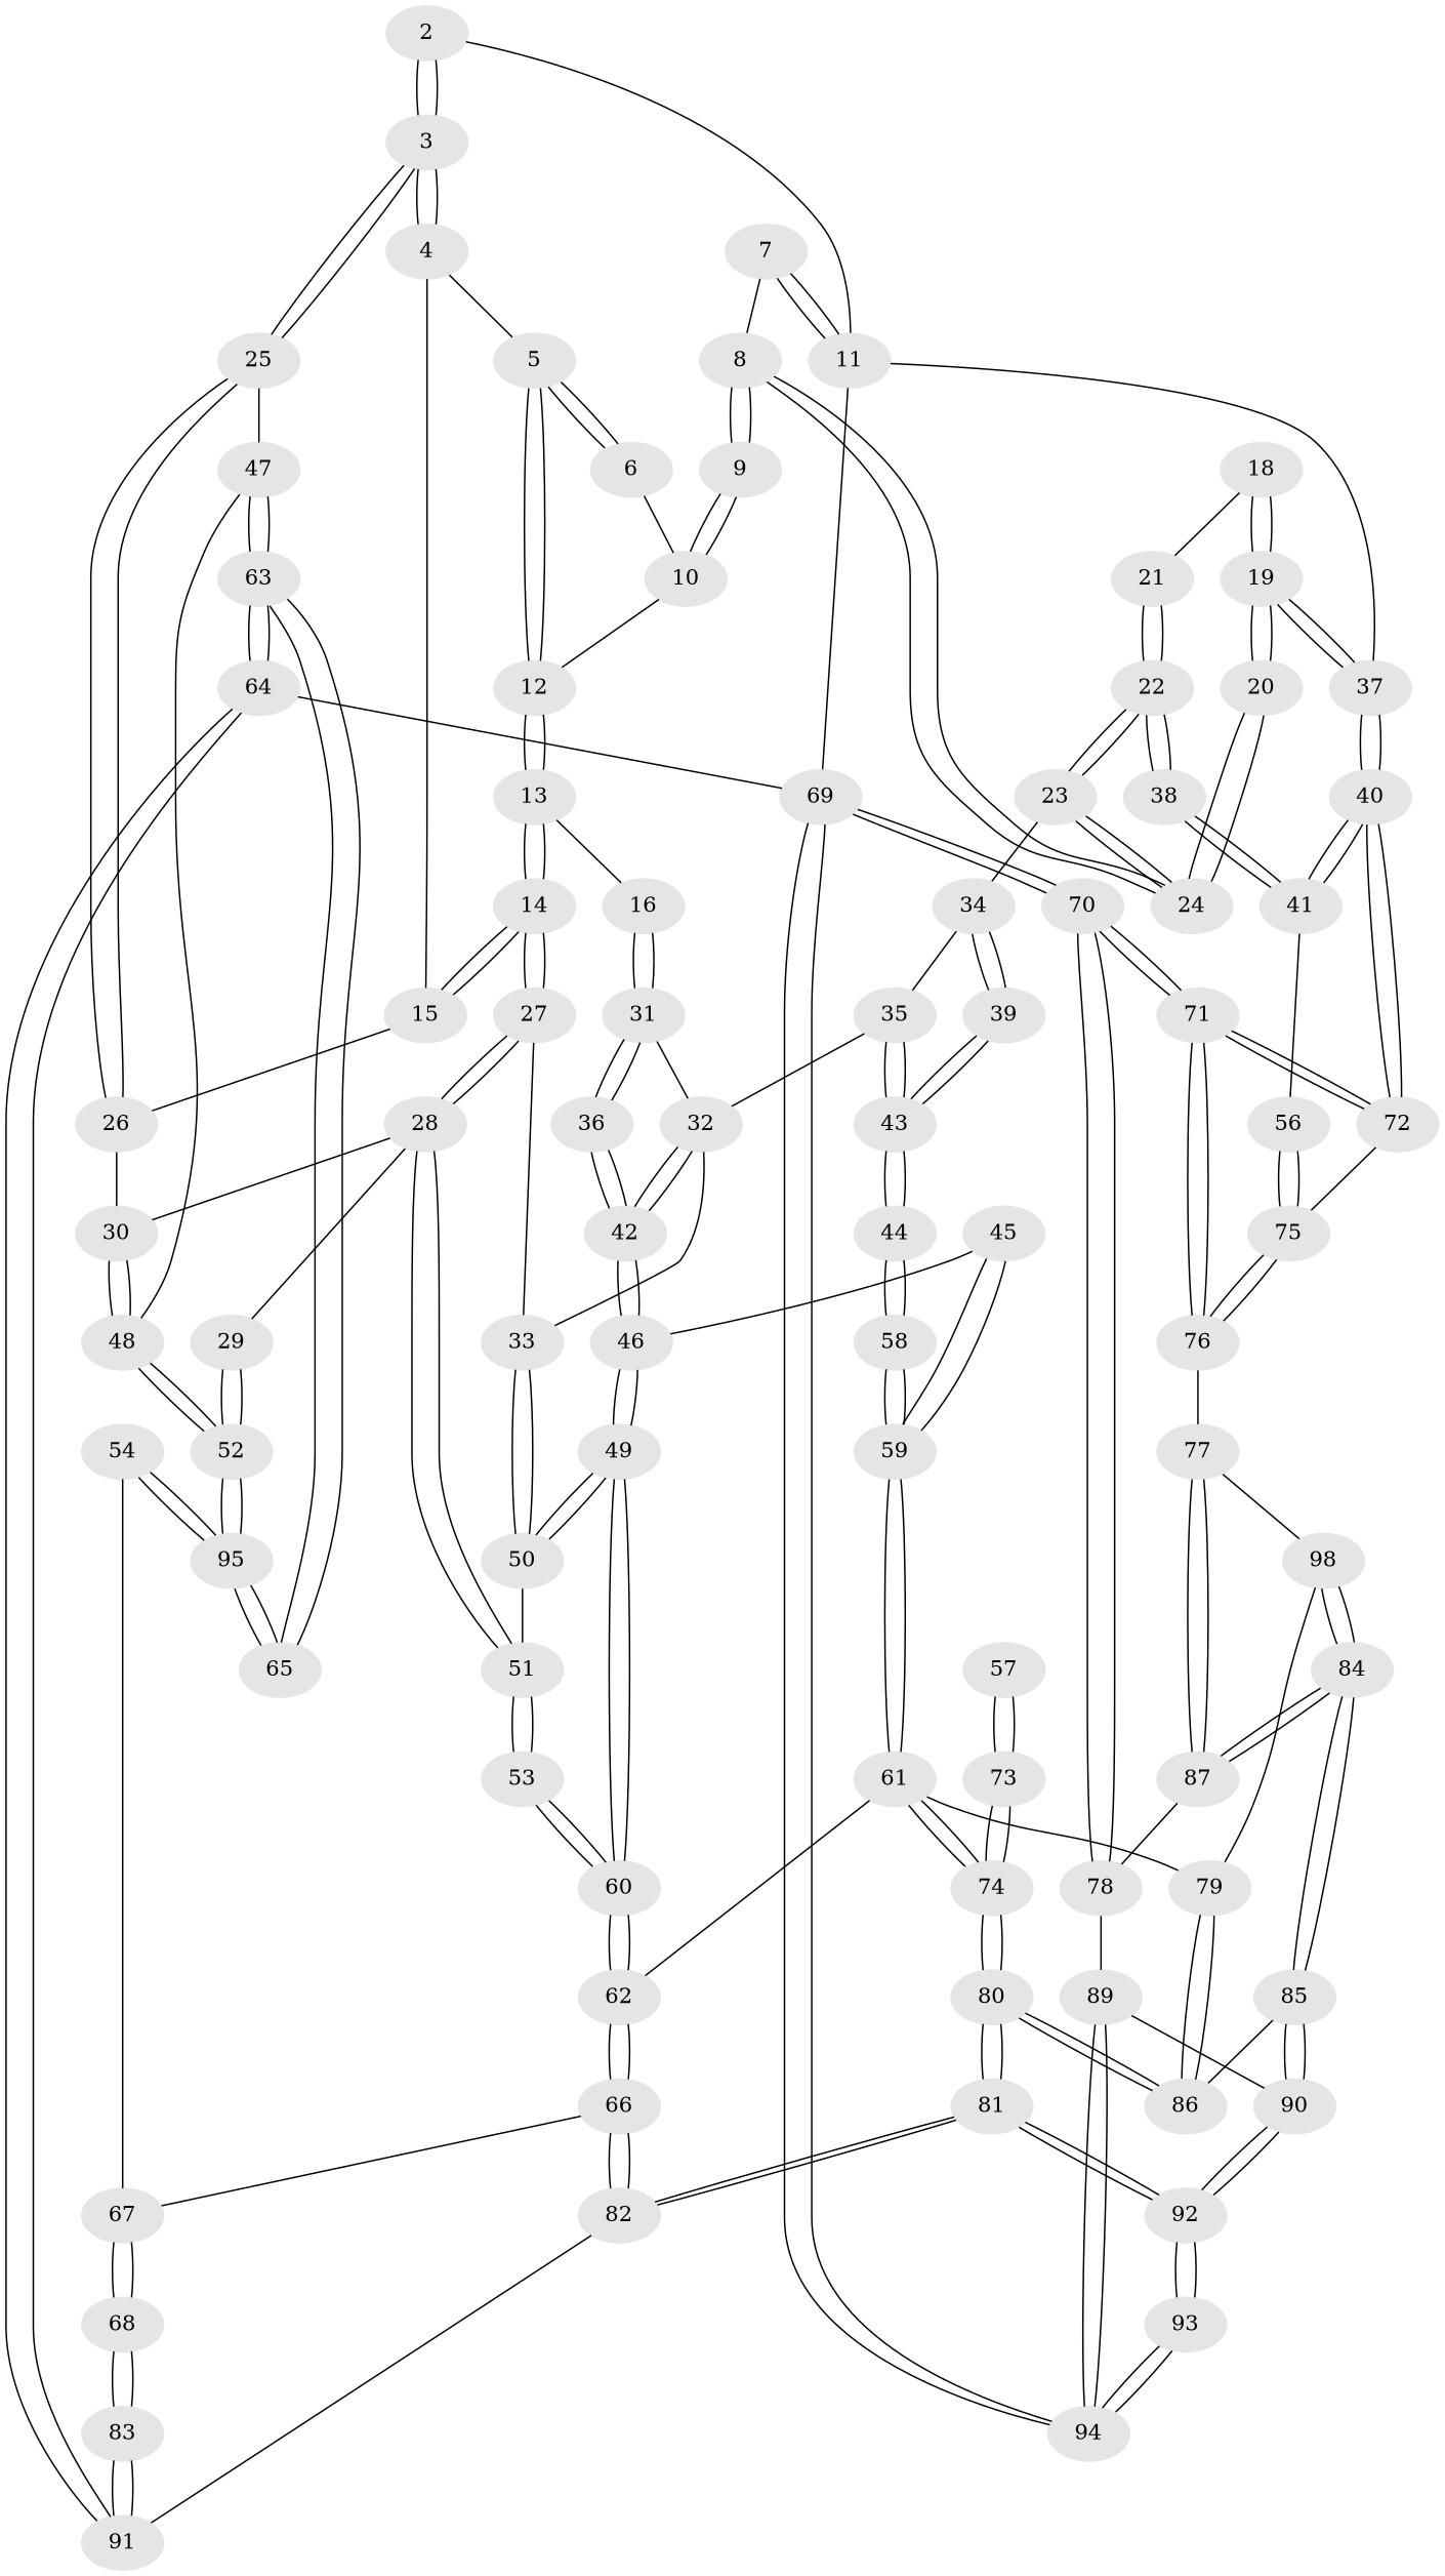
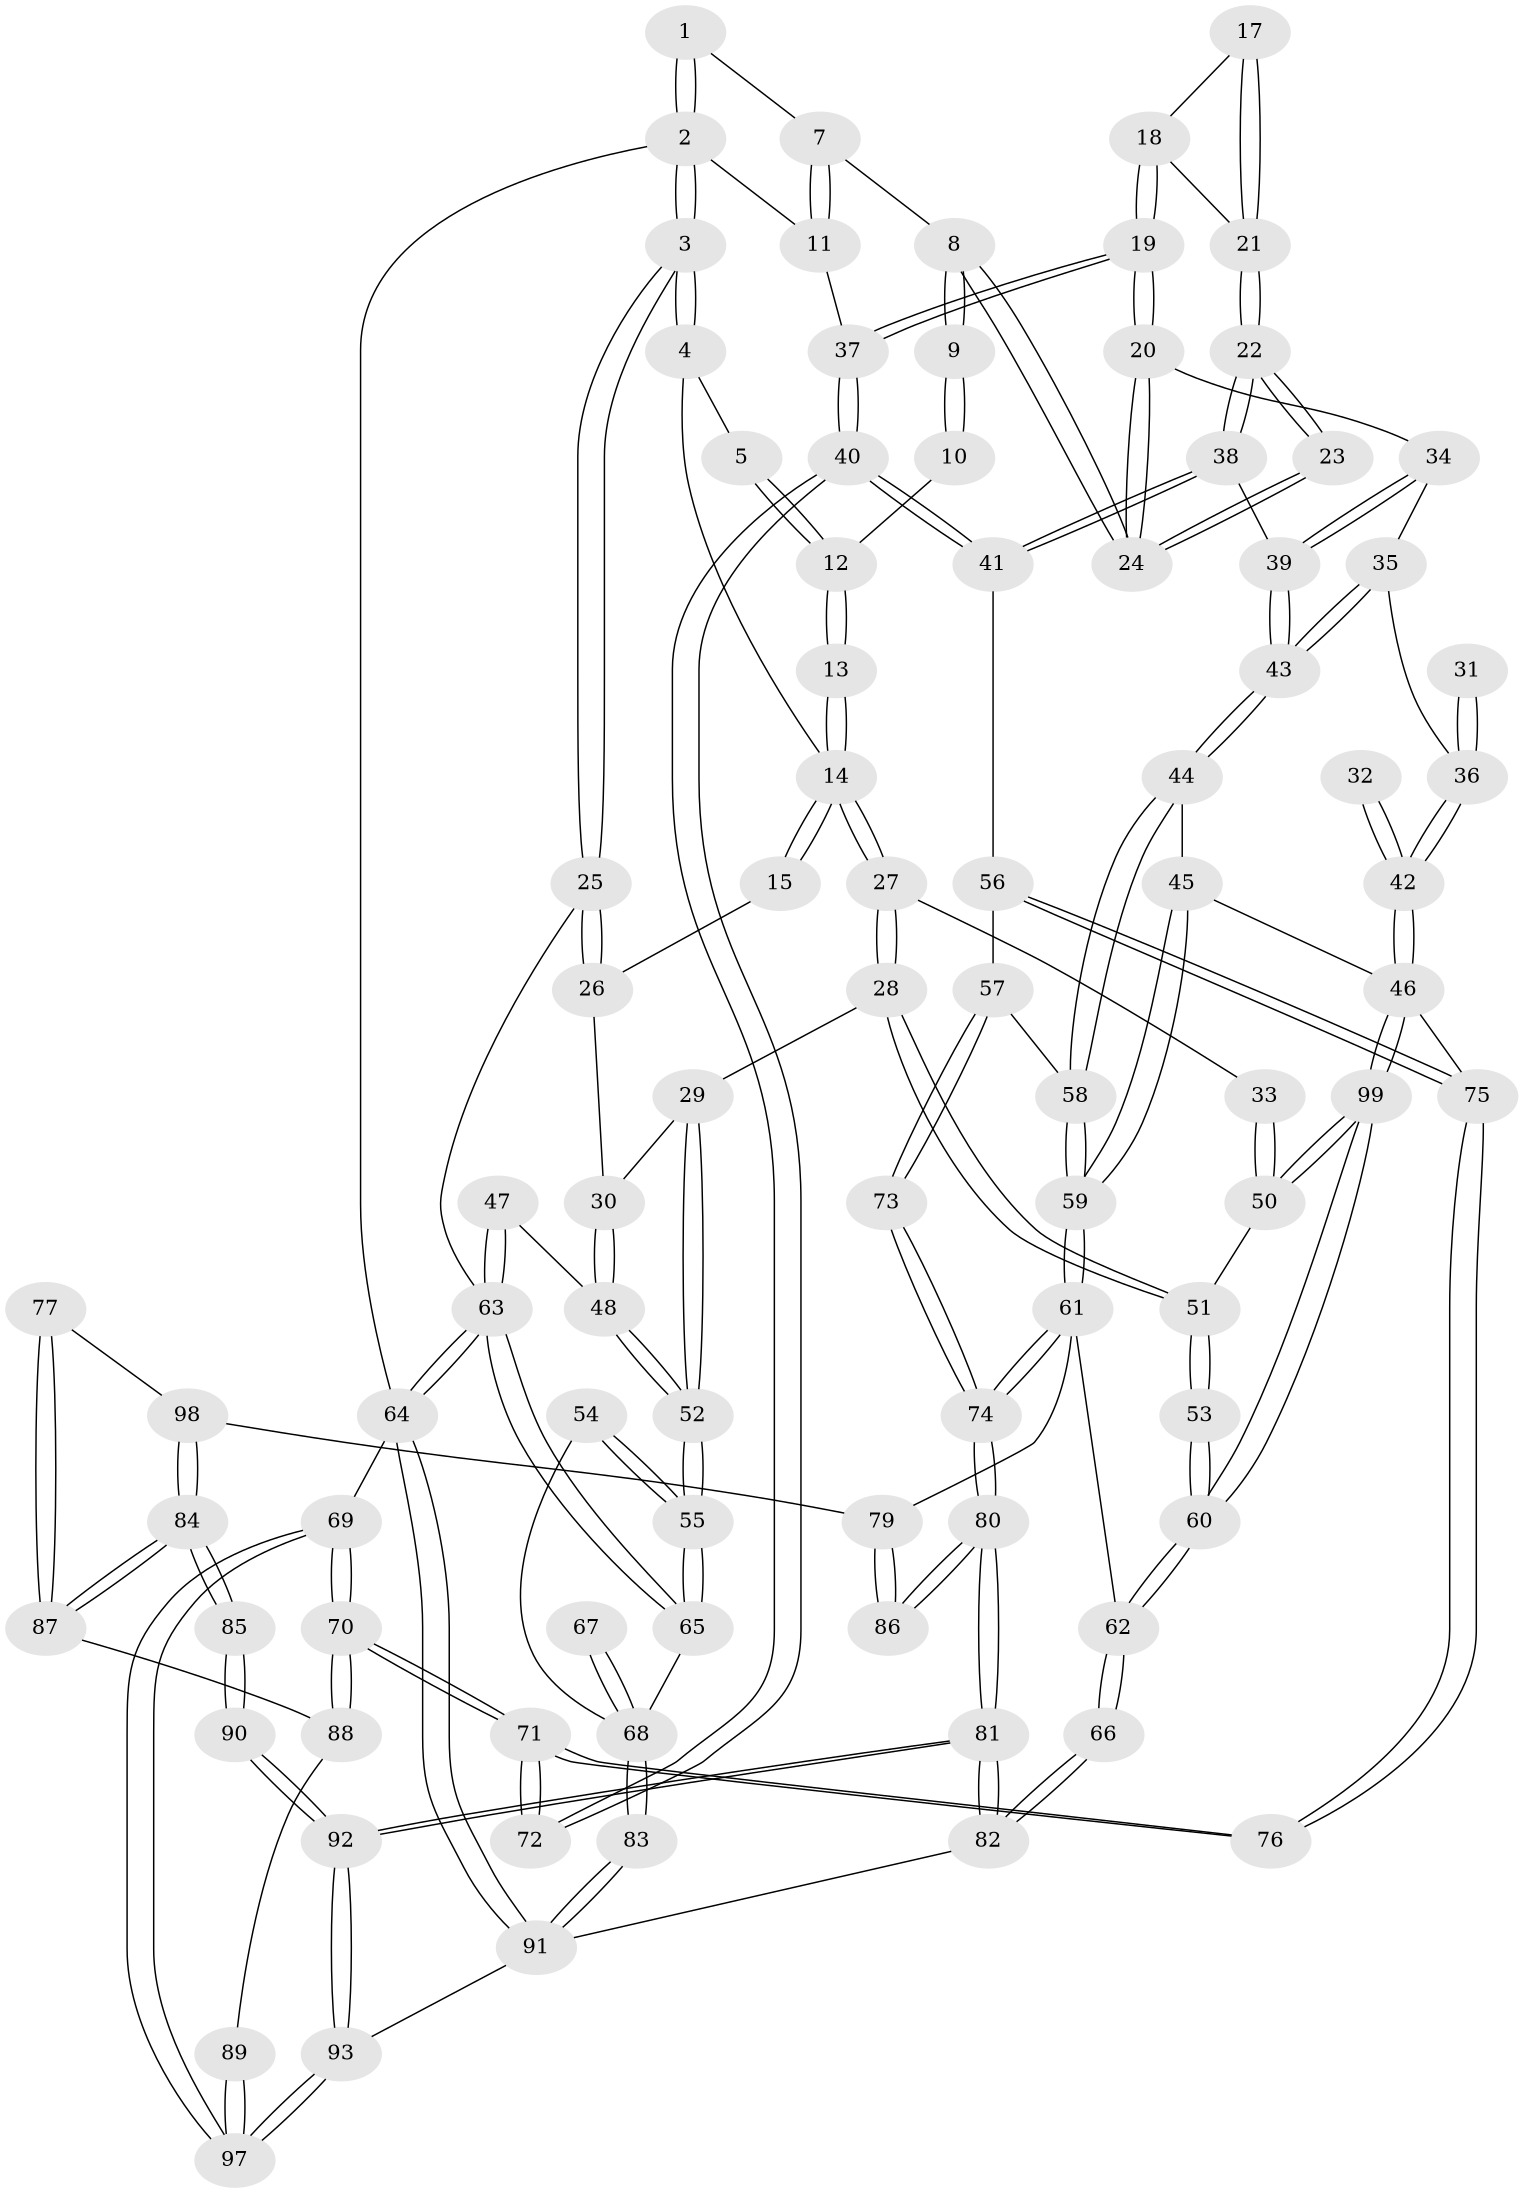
  graph {
    node [color=gray90 style=filled]
+   1
    2
    7
    3
    11
    64
    8
    4
    25
    37
    69
    91
    5
    15
    26
    47
-   6
    12
    10
    13
    9
    24
-   16
    31
    40
    70
-   94
+   94 [label=97]
    14
    27
    28
    33
    30
    32
    36
+   17
    18
    21
    19
    22
    20
    23
    38
    34
    39
    41
    35
    48
    63
    29
    51
    50
    52
    53
-   55 [label=95]
+   55
    42
    46
    43
    44
    72
    56
    75
    57
-   49
+   49 [label=99]
    45
    58
    59
    61
    60
    65
    62
    54
    67
    68
    73
    76
    74
    79
    66
    80
    82
    93
    83
    71
-   88 [label=78]
+   88
    89
    77
    86
    81
    n89 [label=98]
    87
    84
    85
    92
    90
+   1 -- 2
+   1 -- 2
+   1 -- 7
    2 -- 3
    2 -- 3
    2 -- 11
+   2 -- 64
    7 -- 11
    7 -- 11
    7 -- 8
    3 -- 4
    3 -- 4
    3 -- 25
    3 -- 25
    11 -- 37
-   11 -- 69
    64 -- 69
    64 -- 91
    64 -- 91
    8 -- 9
    8 -- 9
    8 -- 24
    8 -- 24
    4 -- 5
-   4 -- 15
+   4 -- 14
    25 -- 26
    25 -- 26
-   25 -- 47
+   25 -- 63
    37 -- 40
    37 -- 40
    69 -- 70
    69 -- 70
    69 -- 94
    69 -- 94
-   5 -- 6
-   5 -- 6
+   91 -- 93
    5 -- 12
    5 -- 12
    15 -- 26
    26 -- 30
    47 -- 48
    47 -- 63
    47 -- 63
-   6 -- 10
    12 -- 13
    12 -- 13
    10 -- 12
-   13 -- 16
    13 -- 14
    13 -- 14
    9 -- 10
    9 -- 10
-   16 -- 31
-   16 -- 31
-   31 -- 32
    31 -- 36
    31 -- 36
    40 -- 41
    40 -- 41
    40 -- 72
    40 -- 72
    70 -- 71
    70 -- 71
    70 -- 88
    70 -- 88
    14 -- 15
    14 -- 15
    14 -- 27
    14 -- 27
    27 -- 28
    27 -- 28
    27 -- 33
    28 -- 29
    28 -- 51
    28 -- 51
    33 -- 50
    33 -- 50
    30 -- 48
    30 -- 48
-   32 -- 33
    32 -- 42
    32 -- 42
    36 -- 42
    36 -- 42
+   17 -- 18
+   17 -- 21
+   17 -- 21
    18 -- 21
    18 -- 19
    18 -- 19
    21 -- 22
    21 -- 22
    19 -- 37
    19 -- 37
    19 -- 20
    19 -- 20
    22 -- 23
    22 -- 23
    22 -- 38
    22 -- 38
    20 -- 24
    20 -- 24
    23 -- 24
    23 -- 24
-   23 -- 34
+   20 -- 34
+   38 -- 39
    38 -- 41
    38 -- 41
    34 -- 39
    34 -- 39
    34 -- 35
    39 -- 43
    39 -- 43
    41 -- 56
-   35 -- 32
+   35 -- 36
    35 -- 43
    35 -- 43
    48 -- 52
    48 -- 52
    63 -- 64
    63 -- 64
    63 -- 65
    63 -- 65
-   28 -- 30
+   29 -- 30
    29 -- 52
    29 -- 52
    51 -- 53
    51 -- 53
    50 -- 51
    52 -- 55
    52 -- 55
    53 -- 60
    53 -- 60
    55 -- 65
    55 -- 65
    42 -- 46
    42 -- 46
    46 -- 49
    46 -- 49
    43 -- 44
    43 -- 44
+   44 -- 45
    44 -- 58
    44 -- 58
-   72 -- 75
+   46 -- 75
    56 -- 75
    56 -- 75
+   56 -- 57
    75 -- 76
    75 -- 76
+   57 -- 58
    57 -- 73
    57 -- 73
    49 -- 50
    49 -- 50
    49 -- 60
    49 -- 60
    45 -- 46
    45 -- 59
    45 -- 59
    58 -- 59
    58 -- 59
    59 -- 61
    59 -- 61
    61 -- 62
    61 -- 74
    61 -- 74
    61 -- 79
    60 -- 62
    60 -- 62
+   65 -- 68
    62 -- 66
    62 -- 66
    54 -- 55
    54 -- 55
-   54 -- 67
+   54 -- 68
    67 -- 68
    67 -- 68
    68 -- 83
    68 -- 83
    73 -- 74
    73 -- 74
-   76 -- 77
    74 -- 80
    74 -- 80
    79 -- 86
    79 -- 86
-   66 -- 67
    66 -- 82
    66 -- 82
    80 -- 86
    80 -- 86
    80 -- 81
    80 -- 81
    82 -- 91
    93 -- 94
    93 -- 94
    83 -- 91
    83 -- 91
    71 -- 72
    71 -- 72
    71 -- 76
    71 -- 76
    88 -- 89
    89 -- 94
    89 -- 94
-   89 -- 90
    77 -- n89
    77 -- 87
    77 -- 87
    81 -- 82
    81 -- 82
    81 -- 92
    81 -- 92
    n89 -- 79
    n89 -- 84
    n89 -- 84
    87 -- 88
    84 -- 87
    84 -- 87
    84 -- 85
    84 -- 85
-   85 -- 86
    85 -- 90
    85 -- 90
    92 -- 93
    92 -- 93
    90 -- 92
    90 -- 92
  }
